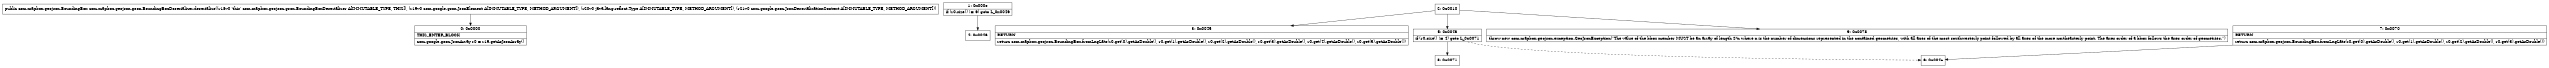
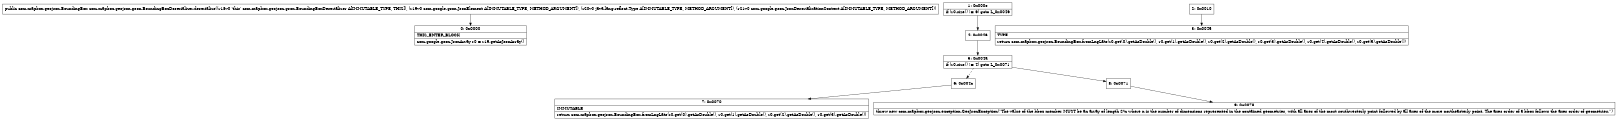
  digraph {
    node [shape=record]
    n1 [label="{0\:\ 0x0000|THIS_ENTER_BLOCK\l|com.google.gson.JsonArray r0 = r19.getAsJsonArray()\l}"]
    n2 [label="{1\:\ 0x000e|if (r0.size() != 6) goto L_0x0046\l}"]
    n3 [label="{4\:\ 0x0046}"]
    n4 [label="{2\:\ 0x0010}"]
-   n5 [label="{3\:\ 0x0045|RETURN\l|return com.mapbox.geojson.BoundingBox.fromLngLats(r0.get(0).getAsDouble(), r0.get(1).getAsDouble(), r0.get(2).getAsDouble(), r0.get(3).getAsDouble(), r0.get(4).getAsDouble(), r0.get(5).getAsDouble())\l}"]
+   n5 [label="{3\:\ 0x0045|TYPE\l|return com.mapbox.geojson.BoundingBox.fromLngLats(r0.get(0).getAsDouble(), r0.get(1).getAsDouble(), r0.get(2).getAsDouble(), r0.get(3).getAsDouble(), r0.get(4).getAsDouble(), r0.get(5).getAsDouble())\l}"]
    n6 [label="{5\:\ 0x004a|if (r0.size() != 4) goto L_0x0071\l}"]
    n7 [label="{6\:\ 0x004c}"]
    n8 [label="{8\:\ 0x0071}"]
-   n9 [label="{7\:\ 0x0070|RETURN\l|return com.mapbox.geojson.BoundingBox.fromLngLats(r0.get(0).getAsDouble(), r0.get(1).getAsDouble(), r0.get(2).getAsDouble(), r0.get(3).getAsDouble())\l}"]
+   n9 [label="{7\:\ 0x0070|IMMUTABLE\l|return com.mapbox.geojson.BoundingBox.fromLngLats(r0.get(0).getAsDouble(), r0.get(1).getAsDouble(), r0.get(2).getAsDouble(), r0.get(3).getAsDouble())\l}"]
    n10 [label="{9\:\ 0x0078|throw new com.mapbox.geojson.exception.GeoJsonException(\"The value of the bbox member MUST be an array of length 2*n where n is the number of dimensions represented in the contained geometries, with all axes of the most southwesterly point followed by all axes of the more northeasterly point. The axes order of a bbox follows the axes order of geometries.\")\l}"]
    n11 [label="{public com.mapbox.geojson.BoundingBox com.mapbox.geojson.gson.BoundingBoxDeserializer.deserialize((r18v0 'this' com.mapbox.geojson.gson.BoundingBoxDeserializer A[IMMUTABLE_TYPE, THIS]), (r19v0 com.google.gson.JsonElement A[IMMUTABLE_TYPE, METHOD_ARGUMENT]), (r20v0 java.lang.reflect.Type A[IMMUTABLE_TYPE, METHOD_ARGUMENT]), (r21v0 com.google.gson.JsonDeserializationContext A[IMMUTABLE_TYPE, METHOD_ARGUMENT])) }"]
    n2 -> n3
-   n4 -> n6
+   n3 -> n6
    n4 -> n5
    n6 -> n7 [style=dashed]
    n6 -> n8
-   n9 -> n7
-   n4 -> n10
+   n7 -> n9
+   n8 -> n10
    n11 -> n1
  }
